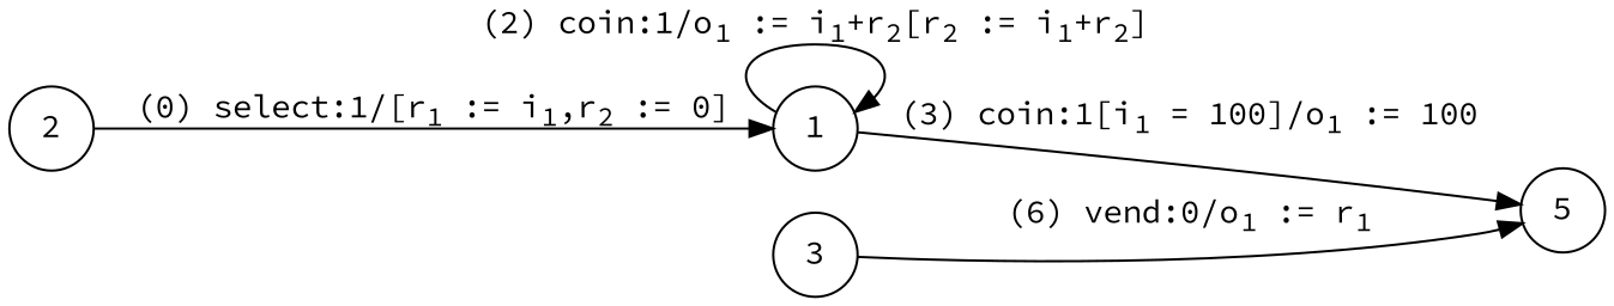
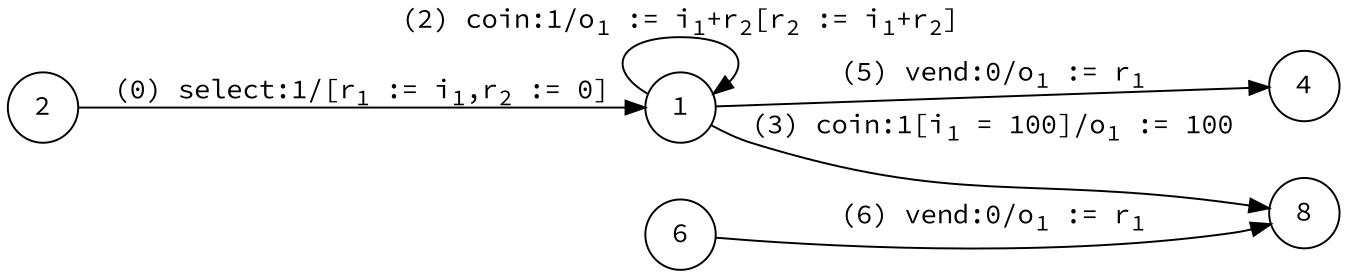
  digraph {
    fontname="Source Code Pro"
    rankdir=LR
    node [color=black fillcolor=white fontname="Source Code Pro" shape=circle style=filled]
    edge [fontname="Source Code Pro"]
    n1 [label=2]
    1
-   5
-   6 [label=3]
+   4
+   5 [label=8]
+   6
    n1 -> 1 [label=<(0) select:1/&#91;r<sub>1</sub> := i<sub>1</sub>,r<sub>2</sub> := 0&#93;>]
    1 -> 1 [label=<(2) coin:1/o<sub>1</sub> := i<sub>1</sub>+r<sub>2</sub>&#91;r<sub>2</sub> := i<sub>1</sub>+r<sub>2</sub>&#93;>]
+   1 -> 4 [label=<(5) vend:0/o<sub>1</sub> := r<sub>1</sub>>]
    1 -> 5 [label=<(3) coin:1&#91;i<sub>1</sub> = 100&#93;/o<sub>1</sub> := 100>]
    6 -> 5 [label=<(6) vend:0/o<sub>1</sub> := r<sub>1</sub>>]
  }
